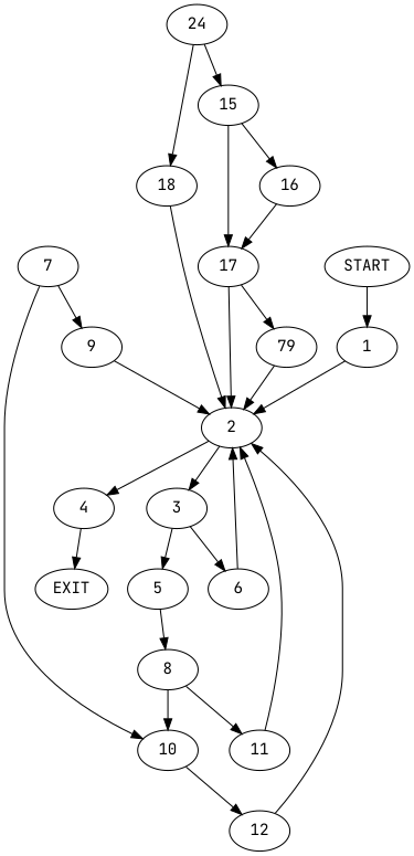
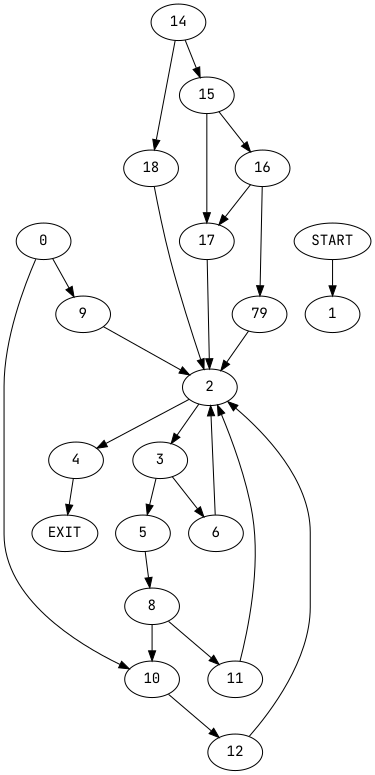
  digraph {
    fontname="JetBrains Mono"
    node [fontname="JetBrains Mono"]
    edge [fontname="JetBrains Mono"]
    n1 [label=START]
    1
    2
    n4 [label=EXIT]
    3
    4
    5
    6
    8
-   7
+   7 [label=0]
    9
    10
    11
    12
-   14 [label=24]
+   14
    15
    18
    16
    17
    n20 [label=79]
    n1 -> 1
-   1 -> 2
    2 -> 3
    2 -> 4
    3 -> 5
    3 -> 6
    4 -> n4
    5 -> 8
    6 -> 2
    8 -> 10
    8 -> 11
    7 -> 9
    7 -> 10
    9 -> 2
    10 -> 12
    11 -> 2
    12 -> 2
    14 -> 15
    14 -> 18
    15 -> 16
    15 -> 17
    18 -> 2
    16 -> 17
-   17 -> n20
+   16 -> n20
    17 -> 2
    n20 -> 2
  }
